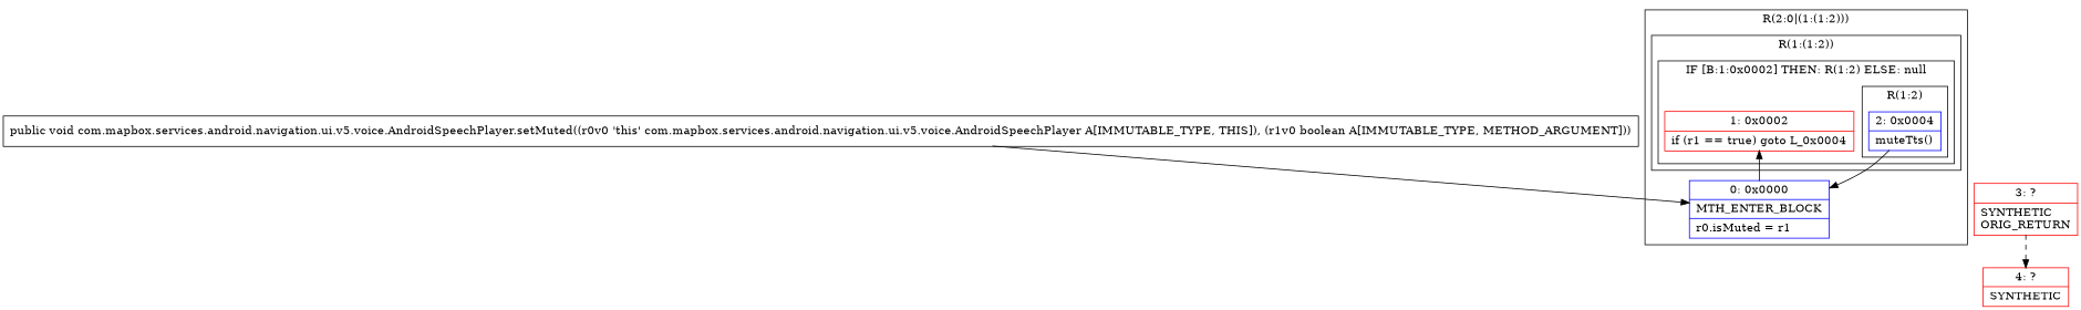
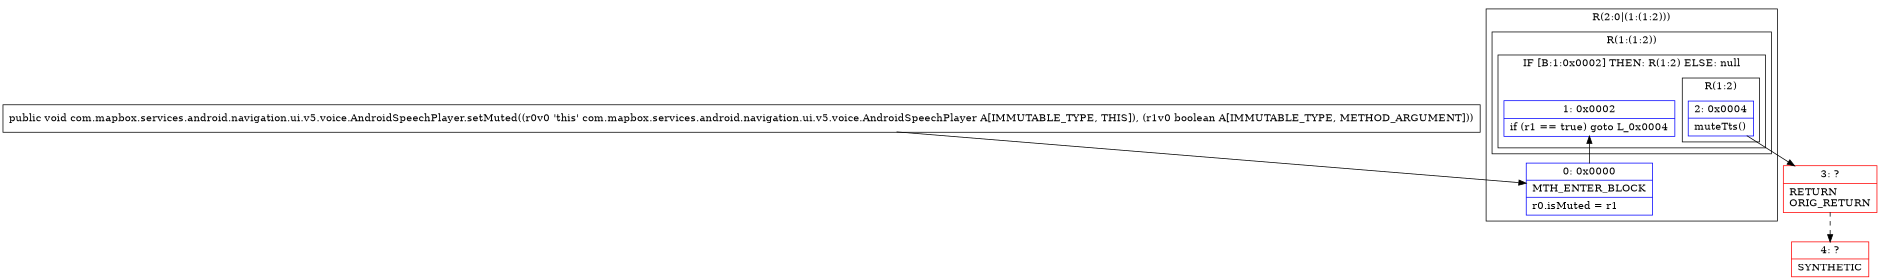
  digraph {
    node [color=blue shape=record]
    n1 [label="{2\:\ 0x0004|muteTts()\l}"]
-   n2 [color=red label="{1\:\ 0x0002|if (r1 == true) goto L_0x0004\l}"]
+   n2 [label="{1\:\ 0x0002|if (r1 == true) goto L_0x0004\l}"]
    n3 [label="{0\:\ 0x0000|MTH_ENTER_BLOCK\l|r0.isMuted = r1\l}"]
-   n4 [color=red label="{3\:\ ?|SYNTHETIC\lORIG_RETURN\l}"]
+   n4 [color=red label="{3\:\ ?|RETURN\lORIG_RETURN\l}"]
    n5 [color=red label="{4\:\ ?|SYNTHETIC\l}"]
    n6 [label="{public void com.mapbox.services.android.navigation.ui.v5.voice.AndroidSpeechPlayer.setMuted((r0v0 'this' com.mapbox.services.android.navigation.ui.v5.voice.AndroidSpeechPlayer A[IMMUTABLE_TYPE, THIS]), (r1v0 boolean A[IMMUTABLE_TYPE, METHOD_ARGUMENT])) }" color=""]
    subgraph cluster_1 {
      label="R(2:0|(1:(1:2)))"
      n3
      subgraph cluster_2 {
        label="R(1:(1:2))"
        subgraph cluster_3 {
          label="IF [B:1:0x0002] THEN: R(1:2) ELSE: null"
          n2
          subgraph cluster_4 {
            label="R(1:2)"
            n1
          }
        }
      }
    }
-   n1 -> n3
+   n1 -> n4
    n3 -> n2
    n4 -> n5 [style=dashed]
    n6 -> n3
  }
